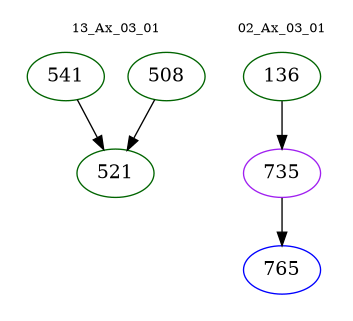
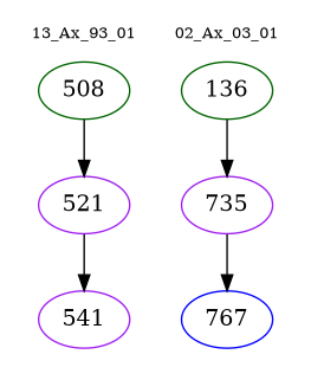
  digraph {
    node [color=darkgreen]
    edge [color=black]
    n1 [label=508]
-   n2 [label=521]
-   n3 [label=541]
+   n2 [color=purple label=521]
+   n3 [color=purple label=541]
    n4 [label=136]
    n5 [color=purple label=735]
-   n6 [color=blue label=765]
+   n6 [color=blue label=767]
    subgraph cluster_1 {
      color=white
      fontsize=10
-     label="13_Ax_03_01"
+     label="13_Ax_93_01"
      n1
      n2
      n3
    }
    subgraph cluster_2 {
      color=white
      fontsize=10
      label="02_Ax_03_01"
      n4
      n5
      n6
    }
    n1 -> n2
-   n3 -> n2
+   n2 -> n3
    n4 -> n5
    n5 -> n6
  }
